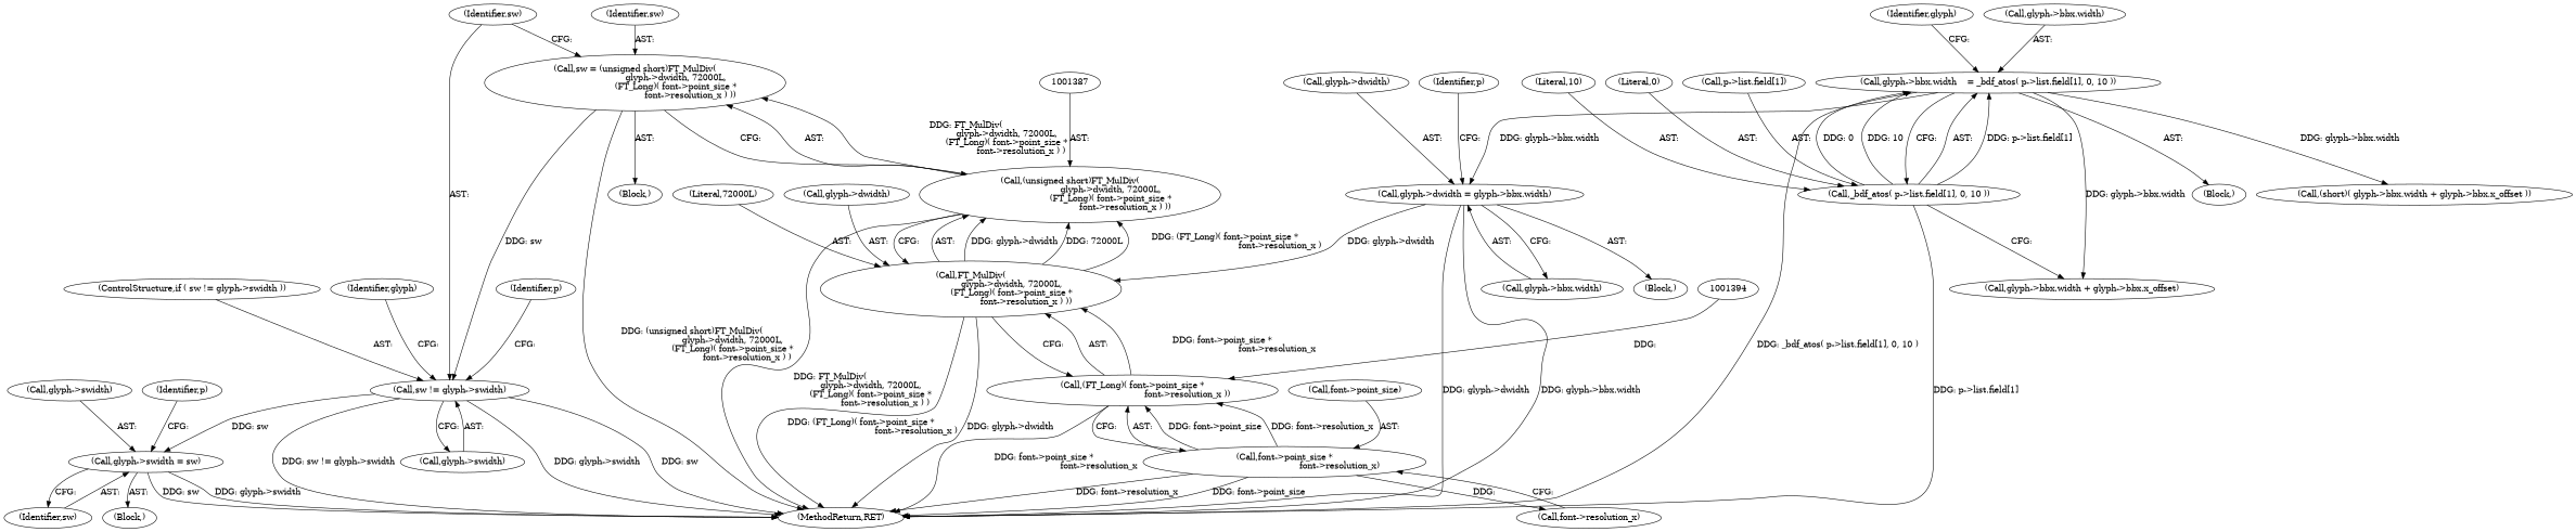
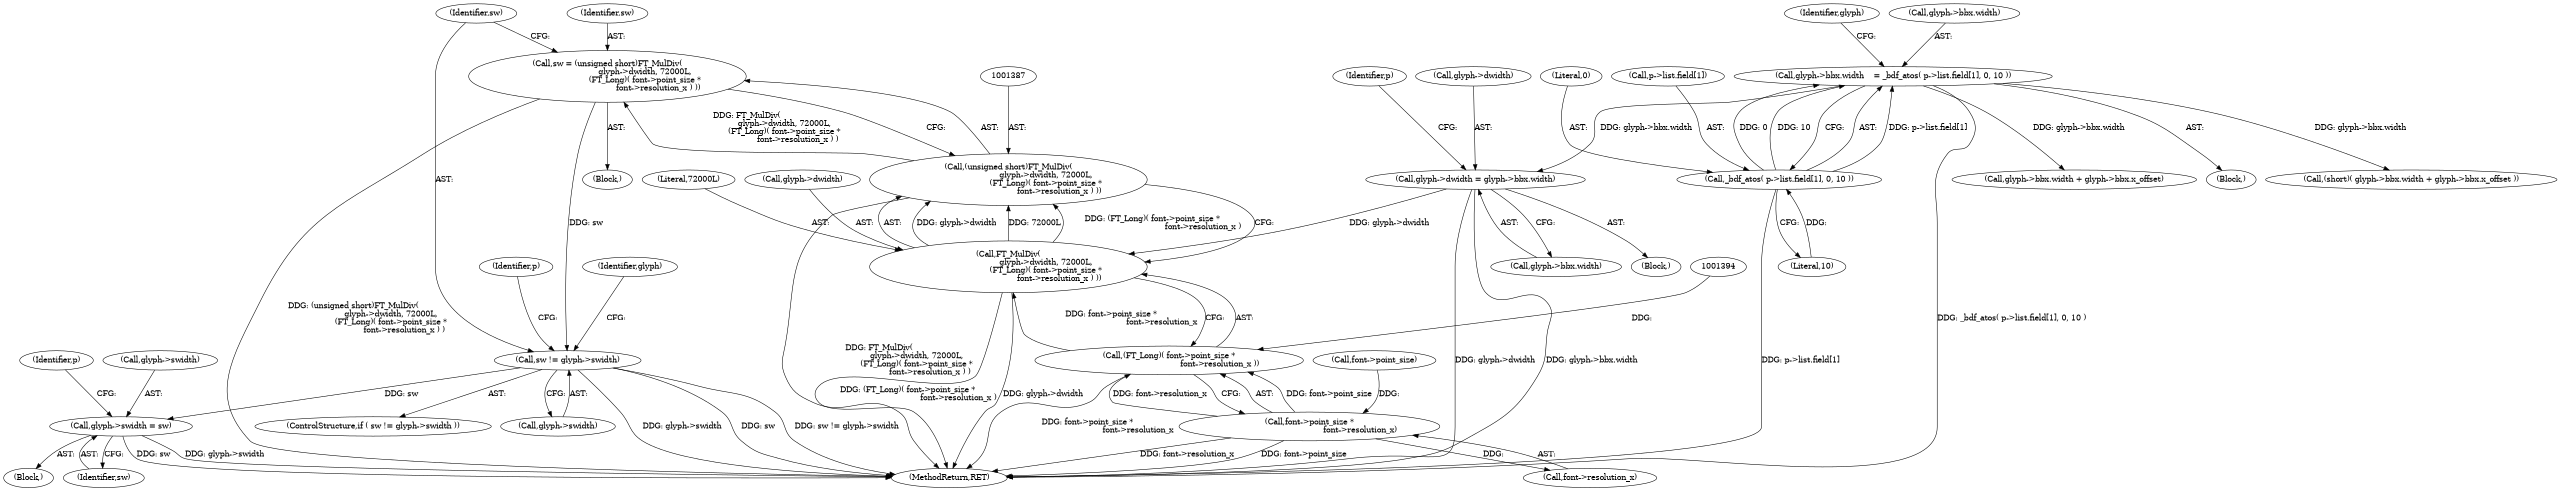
  digraph {
    n1 [label="(Call,sw != glyph->swidth)"]
    n2 [label="(Call,glyph->swidth = sw)"]
    n3 [label="(MethodReturn,RET)"]
    n4 [label="(ControlStructure,if ( sw != glyph->swidth ))"]
    n5 [label="(Call,glyph->swidth)"]
    n6 [label="(Identifier,sw)"]
    n7 [label="(Block,)"]
    n8 [label="(Call,sw = (unsigned short)FT_MulDiv(\n                               glyph->dwidth, 72000L,\n                               (FT_Long)( font->point_size *\n                                          font->resolution_x ) ))"]
    n9 [label="(Call,(unsigned short)FT_MulDiv(\n                               glyph->dwidth, 72000L,\n                               (FT_Long)( font->point_size *\n                                          font->resolution_x ) ))"]
    n10 [label="(Block,)"]
    n11 [label="(Call,FT_MulDiv(\n                               glyph->dwidth, 72000L,\n                               (FT_Long)( font->point_size *\n                                          font->resolution_x ) ))"]
    n12 [label="(Call,(FT_Long)( font->point_size *\n                                          font->resolution_x ))"]
    n13 [label="(Call,font->point_size *\n                                          font->resolution_x)"]
    n14 [label="(Call,glyph->dwidth = glyph->bbx.width)"]
    n15 [label="(Call,glyph->bbx.width)"]
    n16 [label="(Block,)"]
    n17 [label="(Call,glyph->bbx.width    = _bdf_atos( p->list.field[1], 0, 10 ))"]
    n18 [label="(Call,_bdf_atos( p->list.field[1], 0, 10 ))"]
    n19 [label="(Call,glyph->bbx.width + glyph->bbx.x_offset)"]
    n20 [label="(Block,)"]
    n21 [label="(Call,(short)( glyph->bbx.width + glyph->bbx.x_offset ))"]
    n22 [label="(Literal,10)"]
    n23 [label="(Call,font->resolution_x)"]
    n24 [label="(Call,glyph->dwidth)"]
    n25 [label="(Identifier,sw)"]
    n26 [label="(Literal,72000L)"]
    n27 [label="(Call,glyph->dwidth)"]
    n28 [label="(Identifier,p)"]
    n29 [label="(Call,glyph->swidth)"]
    n30 [label="(Literal,0)"]
    n31 [label="(Call,font->point_size)"]
    n32 [label="(Identifier,glyph)"]
    n33 [label="(Identifier,p)"]
    n34 [label="(Identifier,p)"]
    n35 [label="(Call,glyph->bbx.width)"]
    n36 [label="(Identifier,glyph)"]
    n37 [label="(Identifier,sw)"]
    n38 [label="(Call,p->list.field[1])"]
    1001387
    1001394
    n1 -> n2 [label="DDG: sw"]
    n1 -> n3 [label="DDG: glyph->swidth"]
    n1 -> n3 [label="DDG: sw"]
    n1 -> n3 [label="DDG: sw != glyph->swidth"]
-   n4 -> n1 [label="AST: "]
+   n1 -> n4 [label="AST: "]
    n1 -> n5 [label="CFG: "]
    n2 -> n3 [label="DDG: glyph->swidth"]
    n2 -> n3 [label="DDG: sw"]
    n2 -> n6 [label="CFG: "]
    n2 -> n7 [label="AST: "]
    n5 -> n1 [label="AST: "]
    n6 -> n2 [label="AST: "]
    n8 -> n1 [label="DDG: sw"]
    n8 -> n3 [label="DDG: (unsigned short)FT_MulDiv(\n                               glyph->dwidth, 72000L,\n                               (FT_Long)( font->point_size *\n                                          font->resolution_x ) )"]
    n8 -> n9 [label="CFG: "]
    n8 -> n10 [label="AST: "]
    n9 -> n3 [label="DDG: FT_MulDiv(\n                               glyph->dwidth, 72000L,\n                               (FT_Long)( font->point_size *\n                                          font->resolution_x ) )"]
    n9 -> n8 [label="AST: "]
    n9 -> n8 [label="DDG: FT_MulDiv(\n                               glyph->dwidth, 72000L,\n                               (FT_Long)( font->point_size *\n                                          font->resolution_x ) )"]
    n9 -> n11 [label="CFG: "]
    n11 -> n3 [label="DDG: (FT_Long)( font->point_size *\n                                          font->resolution_x )"]
    n11 -> n3 [label="DDG: glyph->dwidth"]
    n11 -> n9 [label="AST: "]
    n11 -> n9 [label="DDG: glyph->dwidth"]
    n11 -> n9 [label="DDG: 72000L"]
    n11 -> n9 [label="DDG: (FT_Long)( font->point_size *\n                                          font->resolution_x )"]
    n11 -> n12 [label="CFG: "]
    n12 -> n3 [label="DDG: font->point_size *\n                                          font->resolution_x"]
    n12 -> n11 [label="AST: "]
    n12 -> n11 [label="DDG: font->point_size *\n                                          font->resolution_x"]
    n12 -> n13 [label="CFG: "]
    n13 -> n3 [label="DDG: font->resolution_x"]
    n13 -> n3 [label="DDG: font->point_size"]
    n13 -> n12 [label="AST: "]
    n13 -> n12 [label="DDG: font->point_size"]
    n13 -> n12 [label="DDG: font->resolution_x"]
    n13 -> n23 [label="DDG: "]
    n14 -> n3 [label="DDG: glyph->dwidth"]
    n14 -> n3 [label="DDG: glyph->bbx.width"]
    n14 -> n11 [label="DDG: glyph->dwidth"]
    n14 -> n15 [label="CFG: "]
    n14 -> n16 [label="AST: "]
    n15 -> n14 [label="AST: "]
    n17 -> n3 [label="DDG: _bdf_atos( p->list.field[1], 0, 10 )"]
    n17 -> n14 [label="DDG: glyph->bbx.width"]
    n17 -> n18 [label="CFG: "]
    n17 -> n19 [label="DDG: glyph->bbx.width"]
    n17 -> n20 [label="AST: "]
    n17 -> n21 [label="DDG: glyph->bbx.width"]
    n18 -> n3 [label="DDG: p->list.field[1]"]
    n18 -> n17 [label="AST: "]
    n18 -> n17 [label="DDG: p->list.field[1]"]
    n18 -> n17 [label="DDG: 0"]
    n18 -> n17 [label="DDG: 10"]
-   n18 -> n19 [label="CFG: "]
-   n22 -> n18 [label="AST: "]
-   n23 -> n13 [label="CFG: "]
+   n18 -> n22 [label="CFG: "]
+   n22 -> n18 [label="DDG: "]
+   n23 -> n13 [label="AST: "]
    n24 -> n14 [label="AST: "]
    n25 -> n8 [label="AST: "]
    n26 -> n11 [label="AST: "]
    n27 -> n11 [label="AST: "]
    n28 -> n14 [label="CFG: "]
    n29 -> n2 [label="AST: "]
    n30 -> n18 [label="AST: "]
-   n31 -> n13 [label="AST: "]
+   n31 -> n13 [label="DDG: "]
    n32 -> n1 [label="CFG: "]
    n33 -> n1 [label="CFG: "]
    n34 -> n2 [label="CFG: "]
    n35 -> n17 [label="AST: "]
    n36 -> n17 [label="CFG: "]
    n37 -> n1 [label="AST: "]
    n37 -> n8 [label="CFG: "]
    n38 -> n18 [label="AST: "]
    1001387 -> n9 [label="AST: "]
    1001394 -> n12 [label="DDG: "]
  }
